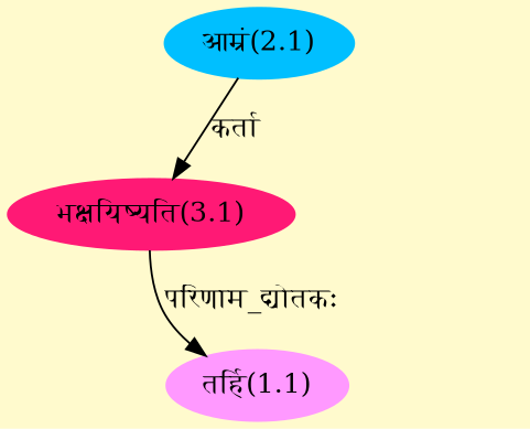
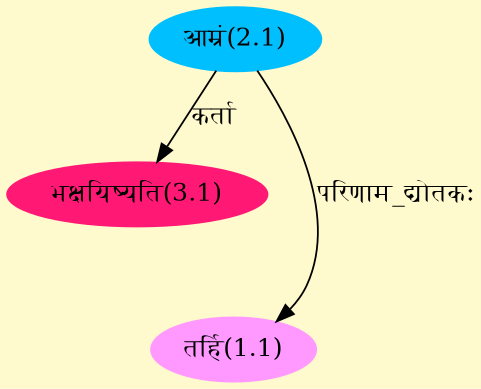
  digraph {
    bgcolor=lemonchiffon1
    compound=true
    rankdir=BT
    node [style=filled]
    edge [dir=back]
    n1 [color="#FF99FF" label="तर्हि(1.1)"]
    n2 [color="#FF1975" label="भक्षयिष्यति(3.1)"]
    n3 [color="#00BFFF" label="आम्रं(2.1)"]
-   n1 -> n2 [label="परिणाम_द्योतकः"]
+   n1 -> n3 [label="परिणाम_द्योतकः"]
    n2 -> n3 [label="कर्ता"]
  }
